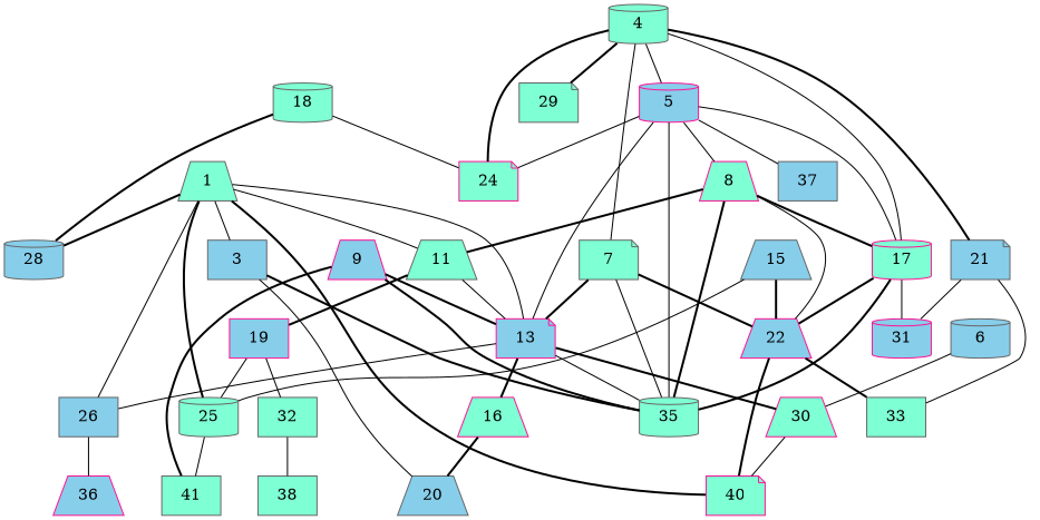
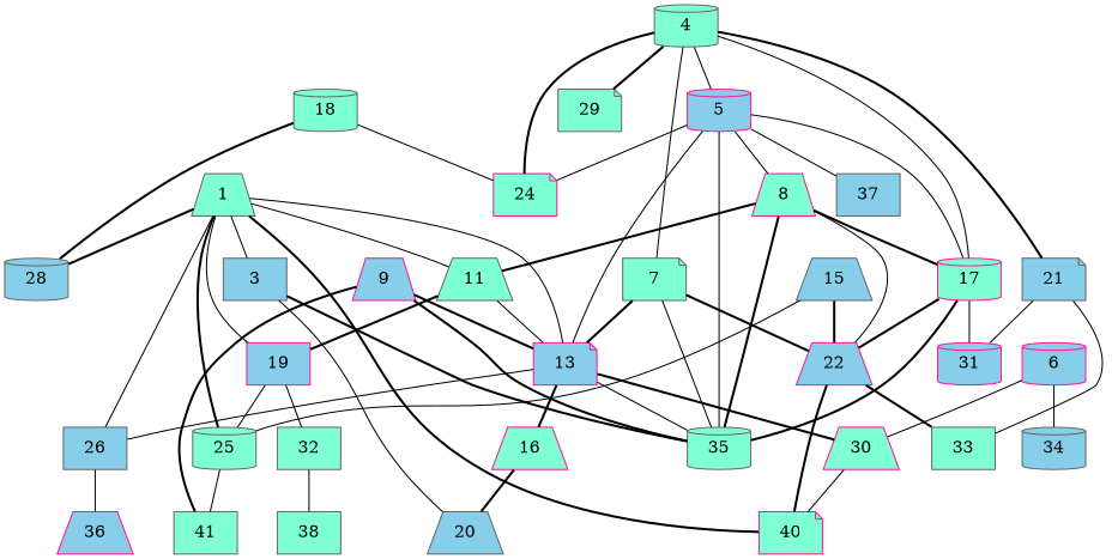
  graph {
    node [color=gray40 fillcolor=aquamarine shape=trapezium style=filled]
    edge [style=solid weight=1.0]
    3 [fillcolor=skyblue shape=box]
    1
    11
    13 [color=deeppink fillcolor=skyblue shape=note]
    19 [color=deeppink fillcolor=skyblue shape=box]
    25 [shape=cylinder]
    26 [fillcolor=skyblue shape=box]
    28 [fillcolor=skyblue shape=cylinder]
    40 [color=deeppink shape=note]
    20 [fillcolor=skyblue]
    35 [shape=cylinder]
-   6 [fillcolor=skyblue shape=cylinder]
+   6 [color=deeppink fillcolor=skyblue shape=cylinder]
    30 [color=deeppink]
+   34 [fillcolor=skyblue shape=cylinder]
    16 [color=deeppink]
    32 [shape=box]
    41 [shape=box]
    36 [color=deeppink fillcolor=skyblue]
    4 [shape=cylinder]
    5 [color=deeppink fillcolor=skyblue shape=cylinder]
    7 [shape=note]
    17 [color=deeppink shape=cylinder]
    21 [fillcolor=skyblue shape=note]
    24 [color=deeppink shape=note]
    29 [shape=note]
    8 [color=deeppink]
    37 [fillcolor=skyblue shape=box]
    22 [color=deeppink fillcolor=skyblue]
    31 [color=deeppink fillcolor=skyblue shape=cylinder]
    33 [shape=box]
    9 [color=deeppink fillcolor=skyblue]
    15 [fillcolor=skyblue]
    18 [shape=cylinder]
    38 [shape=box]
    3 -- 20
    3 -- 35 [style=bold]
    1 -- 3
    1 -- 11
    1 -- 13
+   1 -- 19
    1 -- 25 [style=bold]
    1 -- 26
    1 -- 28 [style=bold]
    1 -- 40 [style=bold]
    11 -- 13
    11 -- 19 [style=bold]
    13 -- 26
    13 -- 35
    13 -- 30 [style=bold]
    13 -- 16 [style=bold]
    19 -- 25
    19 -- 32
    25 -- 41
    26 -- 36
    6 -- 30
+   6 -- 34
    30 -- 40
    16 -- 20 [style=bold]
    32 -- 38
    4 -- 5
    4 -- 7
    4 -- 17
    4 -- 21 [style=bold]
    4 -- 24 [style=bold]
    4 -- 29 [style=bold]
    5 -- 13
    5 -- 35 [weight=3.0]
    5 -- 17 [weight=2.0]
    5 -- 24
    5 -- 8
    5 -- 37
    7 -- 13 [style=bold]
    7 -- 35
    7 -- 22 [style=bold]
    17 -- 35 [style=bold]
    17 -- 22 [style=bold]
    17 -- 31
    21 -- 31
    21 -- 33
    8 -- 11 [style=bold]
    8 -- 35 [style=bold weight=2.0]
    8 -- 17 [style=bold]
    8 -- 22 [weight=3.0]
    22 -- 40 [style=bold]
    22 -- 33 [style=bold]
    9 -- 13 [style=bold]
    9 -- 35 [style=bold]
    9 -- 41 [style=bold]
    15 -- 25
    15 -- 22 [style=bold]
    18 -- 28 [style=bold]
    18 -- 24
  }
